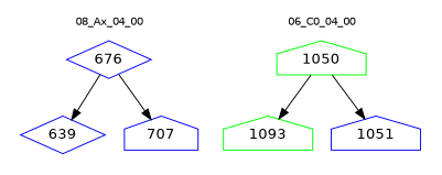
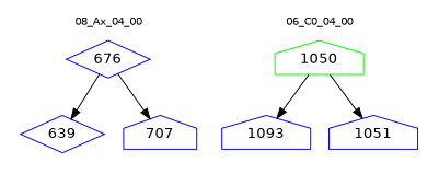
  digraph {
    fontname="DejaVu Sans"
    node [color=blue fontname="DejaVu Sans" shape=house]
    edge [color=black fontname="DejaVu Sans"]
    n1 [label=676 shape=diamond]
    n2 [label=639 shape=diamond]
    n3 [label=707]
    n4 [color=green label=1050]
-   n5 [color=green label=1093]
+   n5 [label=1093]
    n6 [label=1051]
    subgraph cluster_1 {
      color=white
      fontsize=10
      label="08_Ax_04_00"
      n1
      n2
      n3
    }
    subgraph cluster_2 {
      color=white
      fontsize=10
      label="06_C0_04_00"
      n4
      n5
      n6
    }
    n1 -> n2
    n1 -> n3
    n4 -> n5
    n4 -> n6
  }
